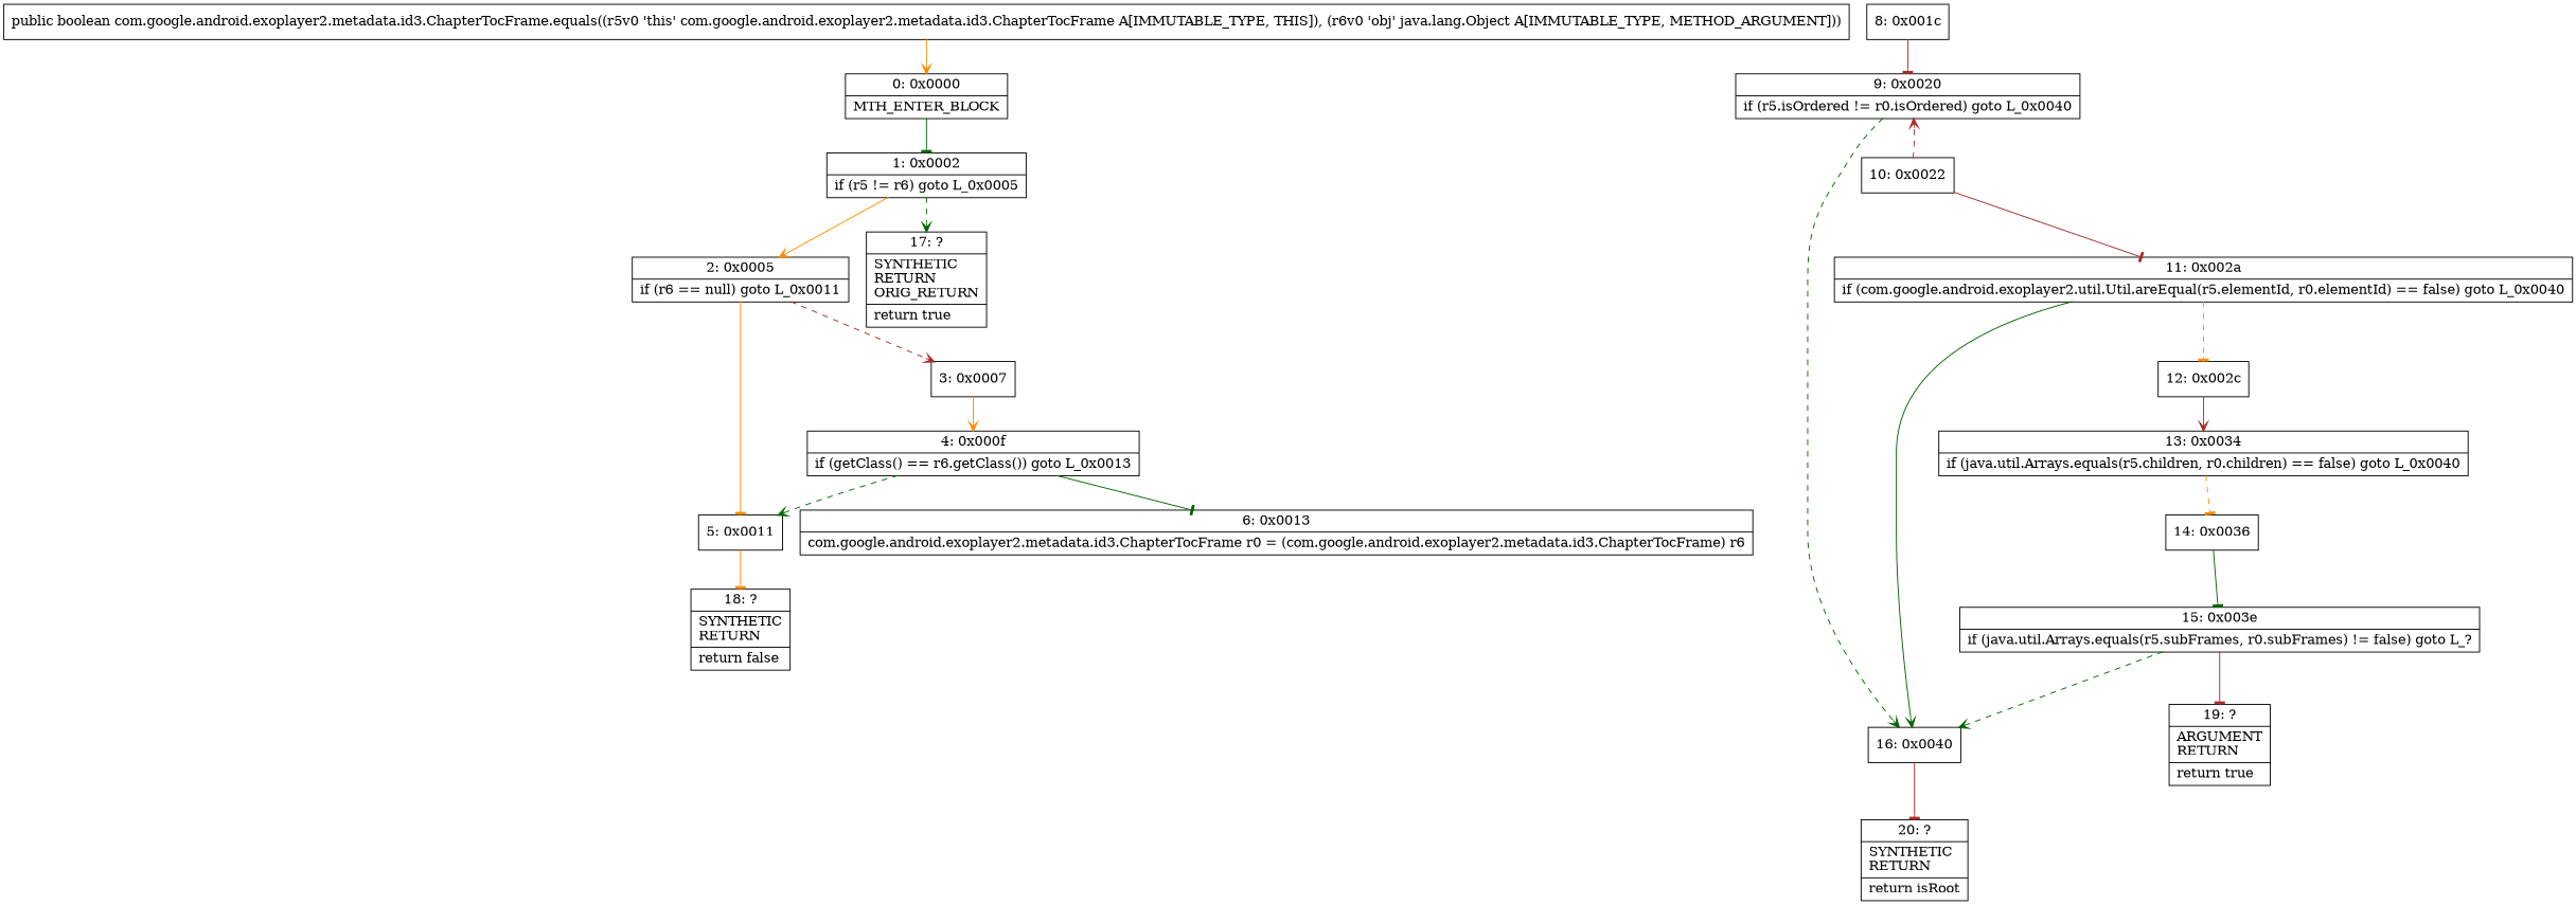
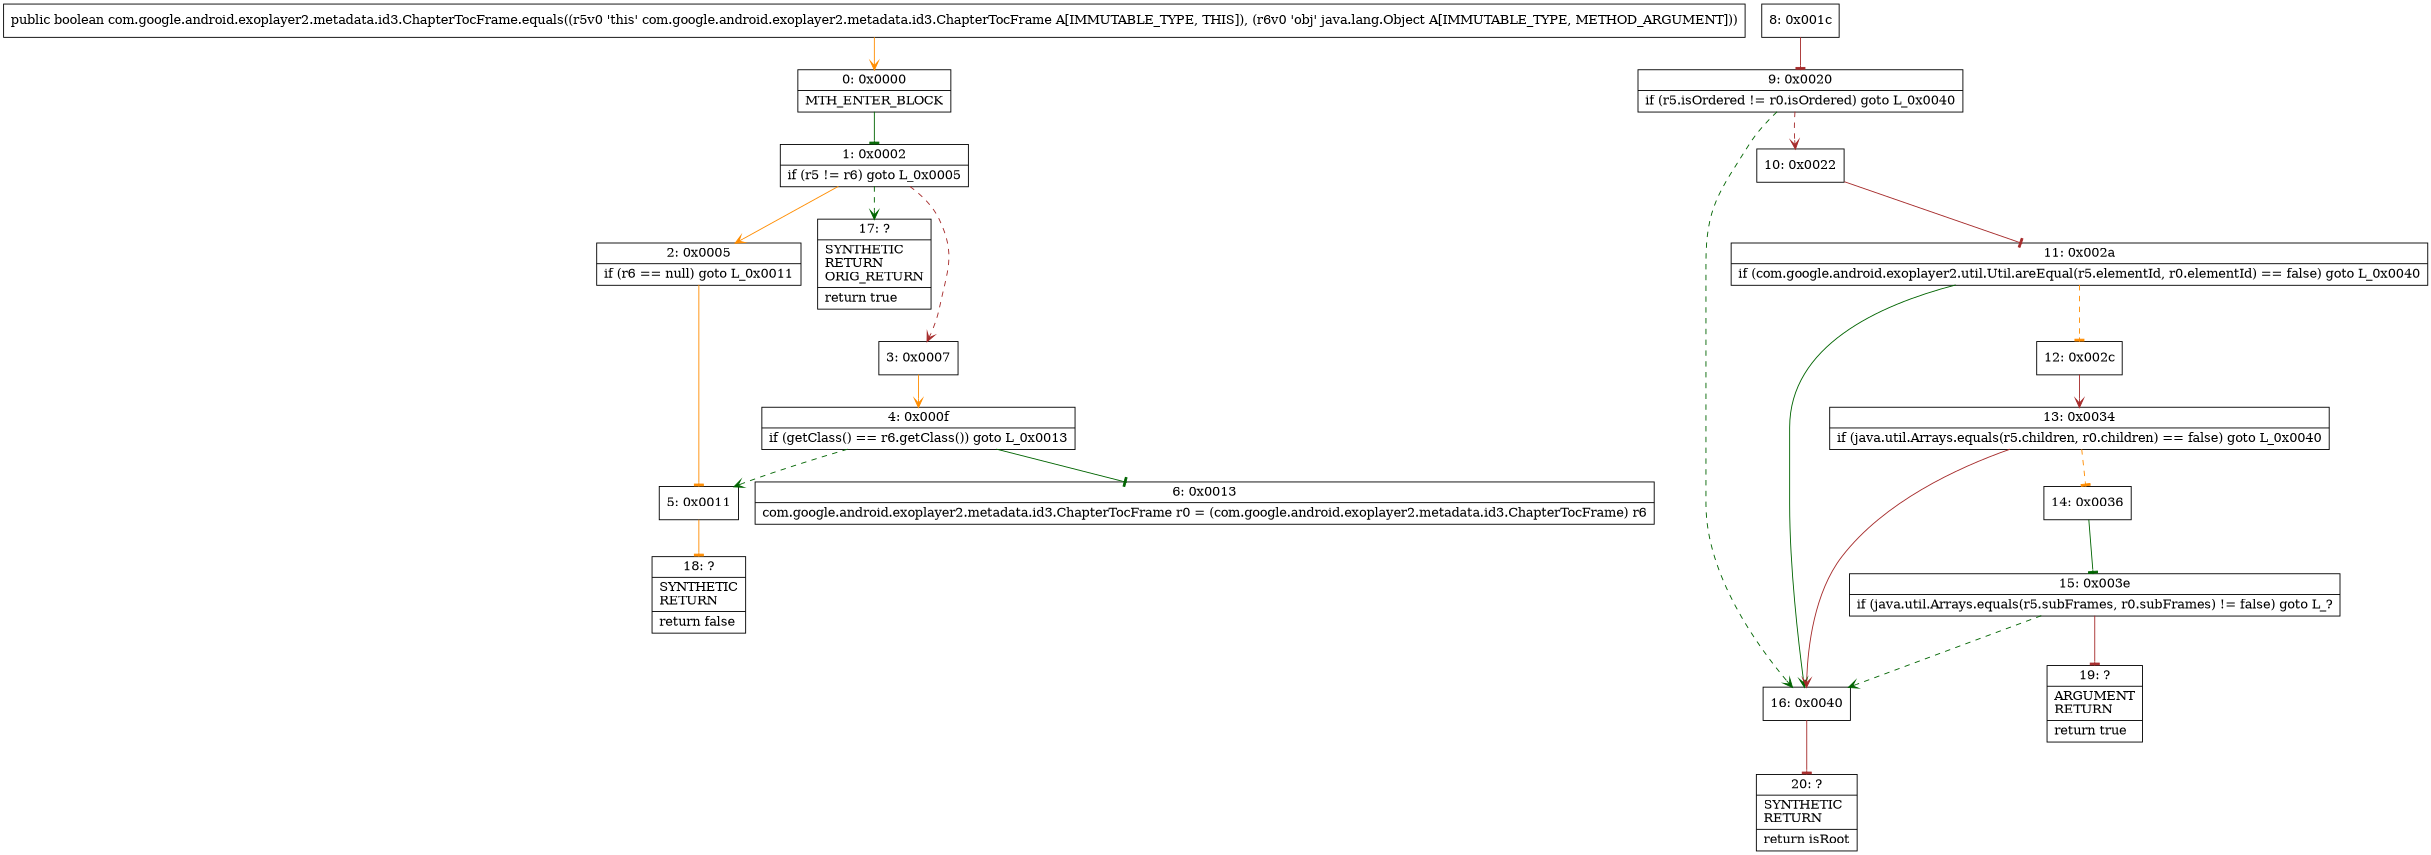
  digraph {
    node [shape=record]
    edge [arrowhead=vee color=darkgreen]
    n1 [label="{0\:\ 0x0000|MTH_ENTER_BLOCK\l}"]
    n2 [label="{1\:\ 0x0002|if (r5 != r6) goto L_0x0005\l}"]
    n3 [label="{2\:\ 0x0005|if (r6 == null) goto L_0x0011\l}"]
    n4 [label="{17\:\ ?|SYNTHETIC\lRETURN\lORIG_RETURN\l|return true\l}"]
    n5 [label="{3\:\ 0x0007}"]
    n6 [label="{5\:\ 0x0011}"]
    n7 [label="{4\:\ 0x000f|if (getClass() == r6.getClass()) goto L_0x0013\l}"]
    n8 [label="{18\:\ ?|SYNTHETIC\lRETURN\l|return false\l}"]
    n9 [label="{6\:\ 0x0013|com.google.android.exoplayer2.metadata.id3.ChapterTocFrame r0 = (com.google.android.exoplayer2.metadata.id3.ChapterTocFrame) r6\l}"]
    n10 [label="{8\:\ 0x001c}"]
    n11 [label="{9\:\ 0x0020|if (r5.isOrdered != r0.isOrdered) goto L_0x0040\l}"]
    n12 [label="{16\:\ 0x0040}"]
    n13 [label="{20\:\ ?|SYNTHETIC\lRETURN\l|return isRoot\l}"]
    n14 [label="{10\:\ 0x0022}"]
    n15 [label="{11\:\ 0x002a|if (com.google.android.exoplayer2.util.Util.areEqual(r5.elementId, r0.elementId) == false) goto L_0x0040\l}"]
    n16 [label="{12\:\ 0x002c}"]
    n17 [label="{13\:\ 0x0034|if (java.util.Arrays.equals(r5.children, r0.children) == false) goto L_0x0040\l}"]
    n18 [label="{14\:\ 0x0036}"]
    n19 [label="{15\:\ 0x003e|if (java.util.Arrays.equals(r5.subFrames, r0.subFrames) != false) goto L_?\l}"]
    n20 [label="{19\:\ ?|ARGUMENT\lRETURN\l|return true\l}"]
    n21 [label="{public boolean com.google.android.exoplayer2.metadata.id3.ChapterTocFrame.equals((r5v0 'this' com.google.android.exoplayer2.metadata.id3.ChapterTocFrame A[IMMUTABLE_TYPE, THIS]), (r6v0 'obj' java.lang.Object A[IMMUTABLE_TYPE, METHOD_ARGUMENT])) }"]
    n1 -> n2 [arrowhead=tee]
    n2 -> n3 [color=darkorange]
    n2 -> n4 [style=dashed]
-   n3 -> n5 [color=brown style=dashed]
+   n2 -> n5 [color=brown style=dashed]
    n3 -> n6 [arrowhead=tee color=darkorange]
    n5 -> n7 [color=darkorange]
    n6 -> n8 [arrowhead=tee color=darkorange]
    n7 -> n6 [style=dashed]
    n7 -> n9 [arrowhead=tee]
    n10 -> n11 [arrowhead=tee color=brown]
    n11 -> n12 [style=dashed]
-   n14 -> n11 [color=brown style=dashed]
+   n11 -> n14 [color=brown style=dashed]
    n12 -> n13 [arrowhead=tee color=brown]
    n14 -> n15 [arrowhead=tee color=brown]
    n15 -> n12
    n15 -> n16 [arrowhead=tee color=darkorange style=dashed]
    n16 -> n17 [color=brown]
+   n17 -> n12 [color=brown]
    n17 -> n18 [arrowhead=tee color=darkorange style=dashed]
    n18 -> n19 [arrowhead=tee]
    n19 -> n12 [style=dashed]
    n19 -> n20 [arrowhead=tee color=brown]
    n21 -> n1 [color=darkorange]
  }
